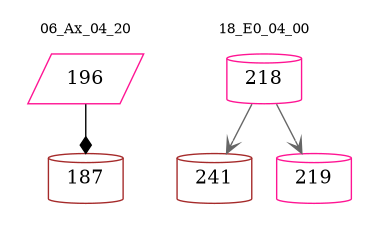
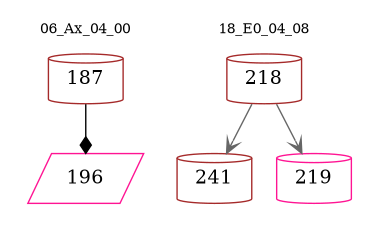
  digraph {
    node [color=deeppink shape=cylinder]
    edge [arrowhead=vee color=gray40]
    n1 [color=brown label=187]
    n2 [label=196 shape=parallelogram]
-   n3 [label=218]
+   n3 [color=brown label=218]
    n4 [color=brown label=241]
    n5 [label=219]
    subgraph cluster_1 {
      color=white
      fontsize=10
-     label="06_Ax_04_20"
+     label="06_Ax_04_00"
      n1
      n2
    }
    subgraph cluster_2 {
      color=white
      fontsize=10
-     label="18_E0_04_00"
+     label="18_E0_04_08"
      n3
      n4
      n5
    }
-   n2 -> n1 [arrowhead=diamond color=black]
+   n1 -> n2 [arrowhead=diamond color=black]
    n3 -> n4
    n3 -> n5
  }
